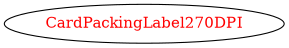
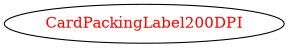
  digraph {
    concentrate=true
    rankdir=LR
    ranksep=2.0
    splines=ortho
-   CardPackingLabel200DPI [fontcolor=red label=CardPackingLabel270DPI]
+   CardPackingLabel200DPI [fontcolor=red]
  }
